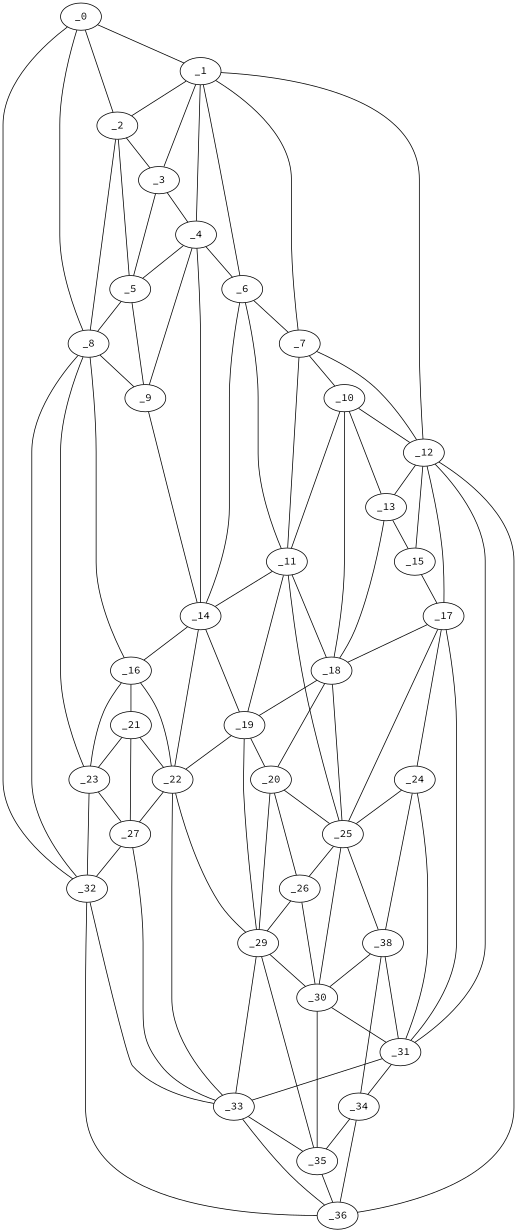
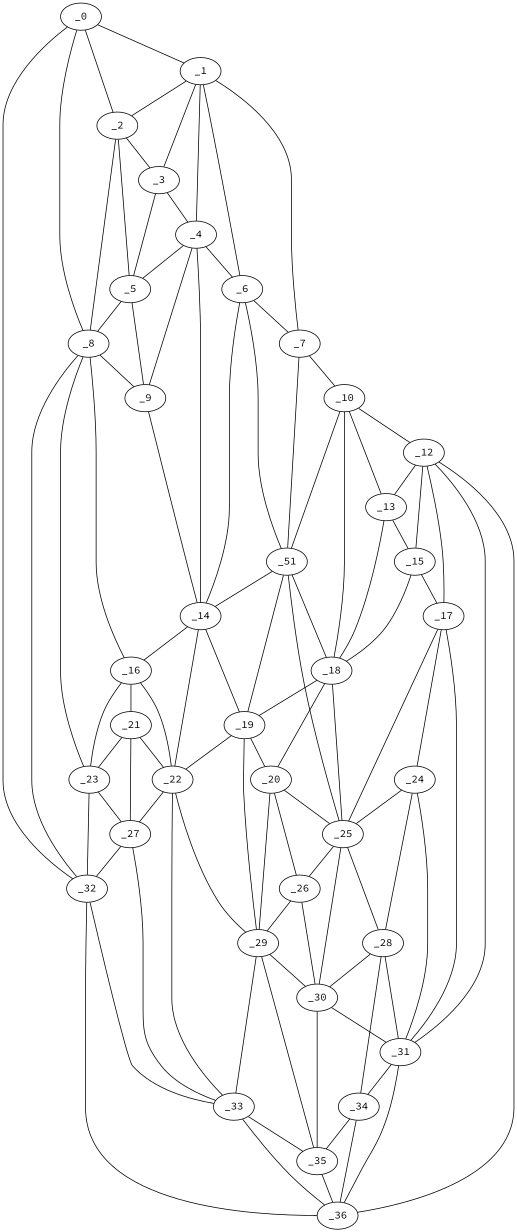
  graph {
    fontname="Source Code Pro"
    node [fontname="Source Code Pro" x=71 y=35]
    edge [fontname="Source Code Pro" valence=2]
    _0 [x=5 y=116]
    _1 [x=9 y=59]
    _2 [x=19 y=80]
    _8 [x=38 y=79]
    _32 [x=85 y=123]
    _3 [x=21 y=64]
    _4 [x=30 y=47]
    _6 [x=35 y=40]
    _7 [x=38]
    _12 [x=50 y=2]
    _5 [x=32 y=65]
    _9 [x=39 y=66]
    _16 [x=54 y=63]
    _23 [x=70 y=70]
    _36 [x=124 y=8]
    _33 [x=87 y=68]
    _14 [x=51 y=51]
-   _11 [x=48 y=38]
+   _11 [x=48 y=38 label=_51]
    _10 [x=43 y=29]
    _13 [x=50 y=21]
    _15 [x=53 y=19]
    _17 [x=59 y=6]
    _31 [x=84 y=10]
    _22 [x=65 y=50]
    _21 [x=64 y=63]
    _27 [x=77 y=70]
    _35 [x=114 y=17]
    _19 [x=60 y=44]
    _18 [x=59 y=31]
    _25 [y=20]
    _24 [y=10]
    _34 [x=94 y=12]
    _20 [x=64 y=32]
    _29 [x=78]
    _26 [y=27]
-   _28 [x=78 y=17 label=_38]
+   _28 [x=78 y=17]
    _30 [x=81 y=26]
    _0 -- _1 [valence=1]
    _0 -- _2
    _0 -- _8 [valence=1]
    _0 -- _32 [valence=1]
    _1 -- _2
    _1 -- _3
    _1 -- _4
    _1 -- _6
    _1 -- _7
-   _1 -- _12 [valence=1]
    _2 -- _8
    _2 -- _3 [valence=1]
    _2 -- _5
    _8 -- _32 [valence=1]
    _8 -- _9 [valence=1]
    _8 -- _16 [valence=1]
    _8 -- _23
    _32 -- _36 [valence=1]
    _32 -- _33
    _3 -- _4
    _3 -- _5 [valence=1]
    _4 -- _6
    _4 -- _5 [valence=1]
    _4 -- _9
    _4 -- _14 [valence=1]
    _6 -- _7
    _6 -- _14 [valence=1]
    _6 -- _11
-   _7 -- _12 [valence=1]
    _7 -- _11
    _7 -- _10
    _12 -- _36 [valence=1]
    _12 -- _13
    _12 -- _15
    _12 -- _17
    _12 -- _31
    _5 -- _8 [valence=1]
    _5 -- _9
    _9 -- _14 [valence=1]
    _16 -- _23
    _16 -- _22
    _16 -- _21
    _23 -- _32
    _23 -- _27
    _33 -- _36 [valence=1]
    _33 -- _35
    _14 -- _16
    _14 -- _22 [valence=1]
    _14 -- _19 [valence=1]
    _11 -- _14
    _11 -- _19
    _11 -- _18
    _11 -- _25
    _10 -- _12 [valence=1]
    _10 -- _11
    _10 -- _13
    _10 -- _18
    _13 -- _15
    _13 -- _18
    _15 -- _17
-   _17 -- _18 [valence=1]
+   _15 -- _18 [valence=1]
    _17 -- _31 [valence=1]
    _17 -- _25
    _17 -- _24
-   _31 -- _33 [valence=1]
+   _31 -- _36 [valence=1]
    _31 -- _34
    _22 -- _33 [valence=1]
    _22 -- _27
    _22 -- _29
    _21 -- _23 [valence=1]
    _21 -- _22
    _21 -- _27 [valence=1]
    _27 -- _32
    _27 -- _33
    _35 -- _36 [valence=1]
    _19 -- _22 [valence=1]
    _19 -- _20
    _19 -- _29 [valence=1]
    _18 -- _19 [valence=1]
    _18 -- _25
    _18 -- _20 [valence=1]
    _25 -- _26
    _25 -- _28
    _25 -- _30
    _24 -- _31
    _24 -- _25
    _24 -- _28
    _34 -- _36
    _34 -- _35
    _20 -- _25
    _20 -- _29
    _20 -- _26
    _29 -- _33
    _29 -- _35
    _29 -- _30 [valence=1]
    _26 -- _29 [valence=1]
    _26 -- _30 [valence=1]
    _28 -- _31 [valence=1]
    _28 -- _34
    _28 -- _30 [valence=1]
    _30 -- _31
    _30 -- _35
  }
